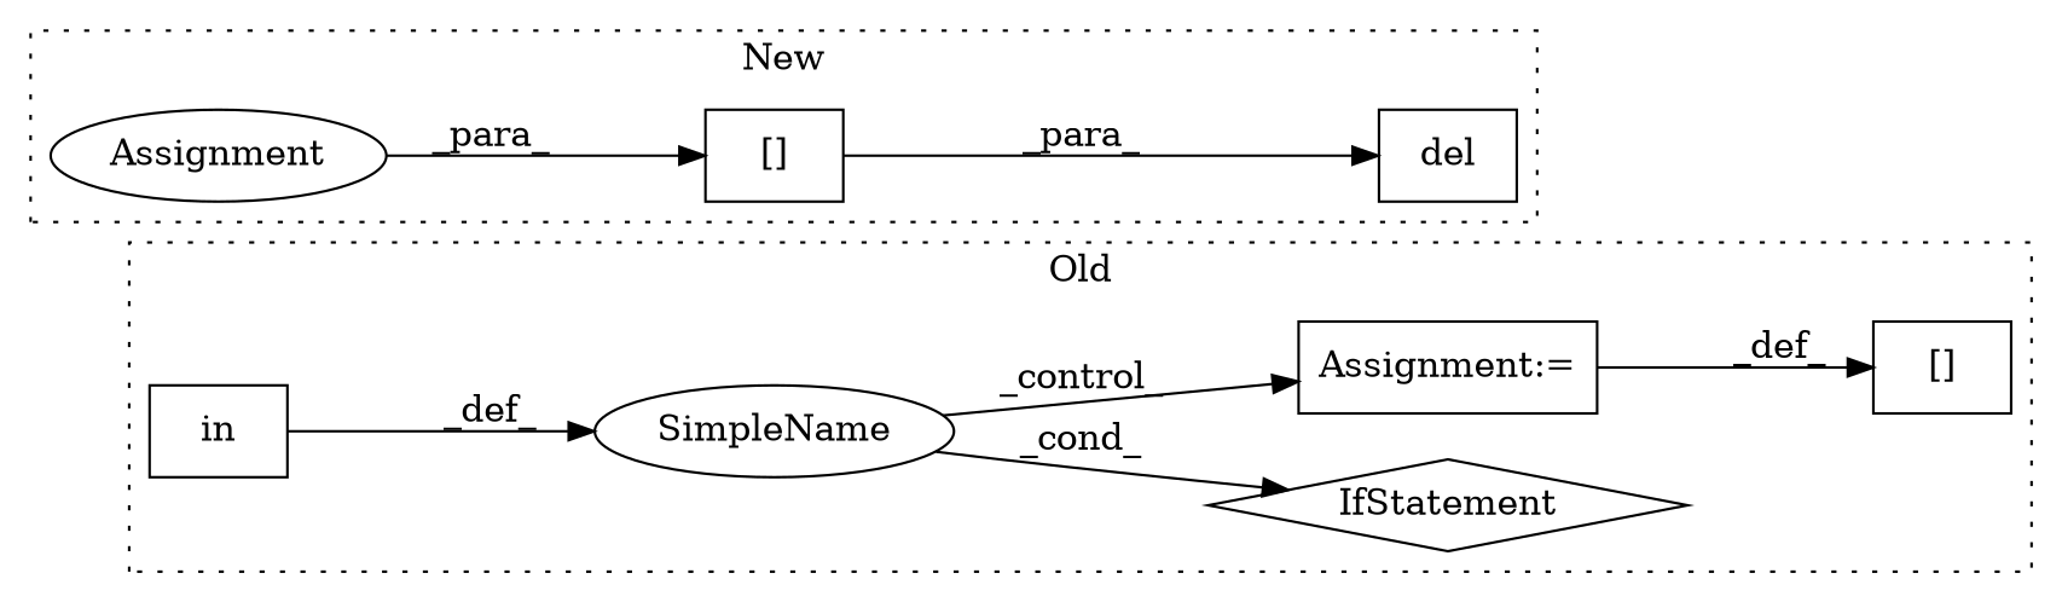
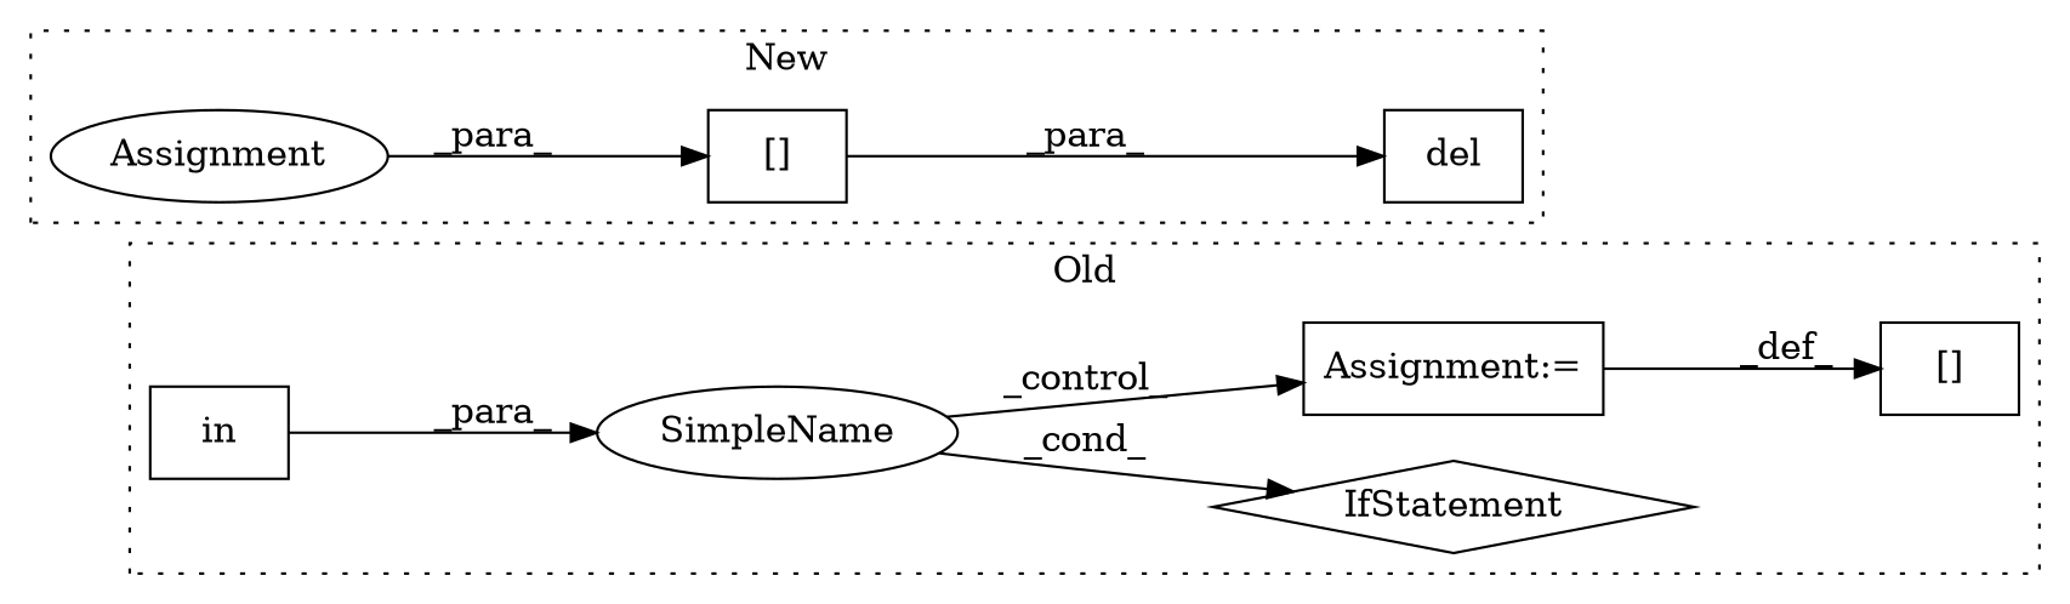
  digraph {
    rankdir=LR
    node [a=2 l="7,1" shape=box]
    n1 [a=105 l=36 label=in s=1610]
    n2 [a=25 l="10,2" label=IfStatement s="1600,1646" shape=diamond]
    n3 [a=7 l=1 label="Assignment:=" s=1693]
    n4 [a=42 label=SimpleName shape=ellipse l=""]
    n5 [label="[]" s="1682,1692"]
    n6 [a=32 l="4,1" label=del s="1553,1571"]
    n7 [label="[]" s="1557,1570"]
    n8 [a=45 l=6 label=Assignment s=1564 shape=ellipse]
    subgraph cluster_1 {
      label=Old
      style=dotted
      n1
      n2
      n3
      n4
      n5
    }
    subgraph cluster_2 {
      label=New
      style=dotted
      n6
      n7
      n8
    }
-   n1 -> n4 [label=_def_]
+   n1 -> n4 [label=_para_]
    n3 -> n5 [label=_def_]
    n4 -> n2 [label=_cond_]
    n4 -> n3 [label=_control_]
    n7 -> n6 [label=_para_]
    n8 -> n7 [label=_para_]
  }
